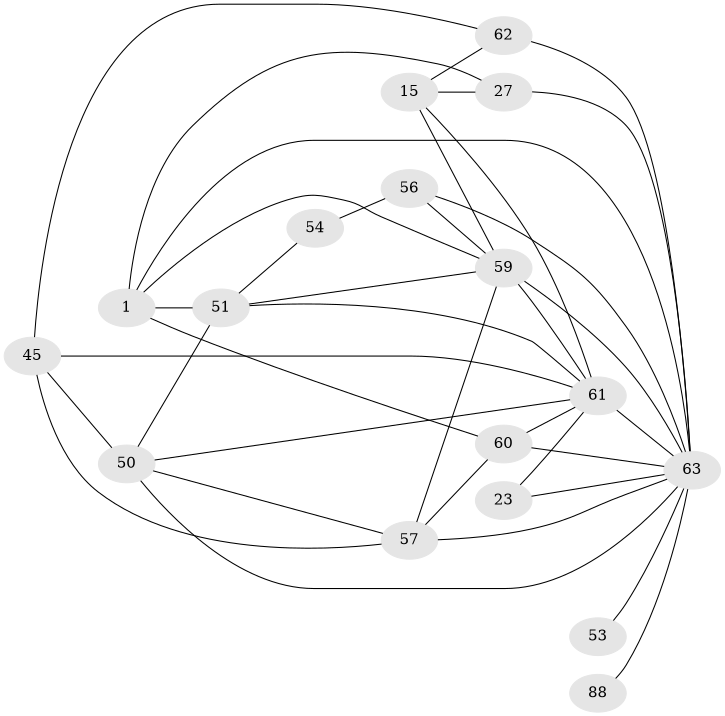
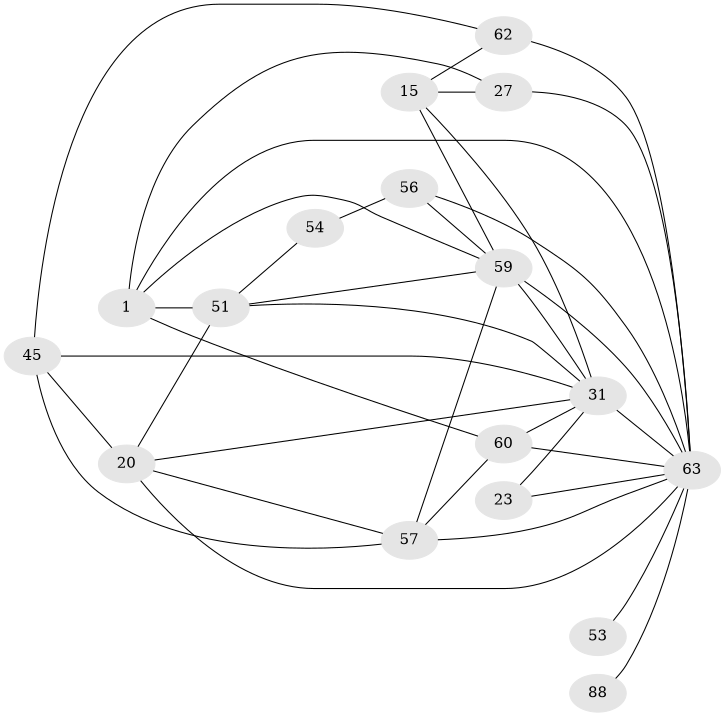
  graph {
    rankdir=LR
    node [color=gray90 style=filled]
    1
    27
    51 [super="+5+19"]
    59 [super="+39"]
    60 [super="+55+20+42"]
    63 [super="+41+28+52+35+44"]
-   61 [super="+13+43+38"]
+   61 [super="+13+43+38" label=31]
    54
    15 [super="+4"]
    62 [super="+36"]
    23
    45 [super="+17+25+31+37"]
-   50 [super="+8+46+49"]
+   50 [super="+8+46+49" label=20]
    57 [super="+24"]
    56
    53
    n17 [label=88]
    1 -- 27
    1 -- 51 [weight=3]
    1 -- 59
    1 -- 60
    1 -- 63
    27 -- 63
    51 -- 59
    51 -- 61
    51 -- 54
    59 -- 63
    59 -- 61
    60 -- 63 [weight=4]
    60 -- 61 [weight=3]
    61 -- 63 [weight=3]
    54 -- 56
    15 -- 27 [weight=2]
    15 -- 59
    15 -- 61
    15 -- 62
    62 -- 63 [weight=2]
    23 -- 63
    23 -- 61
    45 -- 61 [weight=6]
    45 -- 62 [weight=2]
    45 -- 50
    45 -- 57 [weight=2]
    50 -- 51 [weight=5]
    50 -- 63 [weight=8]
    50 -- 61 [weight=3]
    50 -- 57
    57 -- 59
    57 -- 60
    57 -- 63 [weight=3]
    56 -- 59
    56 -- 63 [weight=4]
    53 -- 63 [weight=2]
    n17 -- 63 [weight=2]
  }
